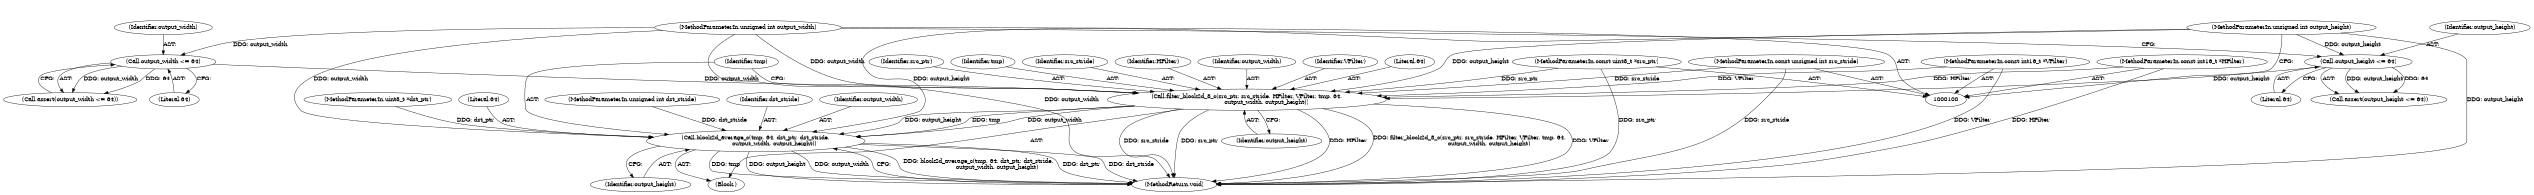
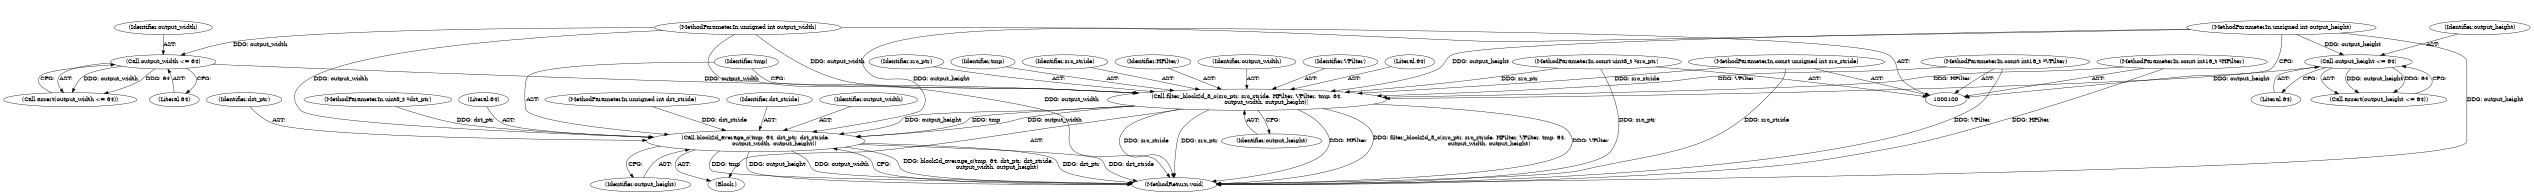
  digraph {
    n1 [label="(Call,filter_block2d_8_c(src_ptr, src_stride, HFilter, VFilter, tmp, 64,\n                      output_width, output_height))"]
    n2 [label="(Call,block2d_average_c(tmp, 64, dst_ptr, dst_stride,\n                     output_width, output_height))"]
    n3 [label="(Identifier,output_height)"]
    n4 [label="(MethodReturn,void)"]
    n5 [label="(Block,)"]
    n6 [label="(Identifier,output_height)"]
    n7 [label="(MethodParameterIn,const uint8_t *src_ptr)"]
    1000100
    n9 [label="(MethodParameterIn,const unsigned int src_stride)"]
    n10 [label="(MethodParameterIn,const int16_t *HFilter)"]
    n11 [label="(MethodParameterIn,const int16_t *VFilter)"]
    n12 [label="(Call,output_width <= 64)"]
    n13 [label="(Literal,64)"]
    n14 [label="(Call,assert(output_width <= 64))"]
    n15 [label="(MethodParameterIn,unsigned int output_width)"]
    n16 [label="(Call,output_height <= 64)"]
    n17 [label="(Call,assert(output_height <= 64))"]
    n18 [label="(Literal,64)"]
    n19 [label="(MethodParameterIn,unsigned int output_height)"]
    n20 [label="(Identifier,VFilter)"]
    n21 [label="(Identifier,output_width)"]
    n22 [label="(Literal,64)"]
    n23 [label="(Identifier,output_height)"]
    n24 [label="(Identifier,output_width)"]
    n25 [label="(Identifier,dst_stride)"]
    n26 [label="(Identifier,src_ptr)"]
    n27 [label="(Identifier,tmp)"]
+   n28 [label="(Identifier,dst_ptr)"]
    n29 [label="(Identifier,src_stride)"]
    n30 [label="(Identifier,tmp)"]
    n31 [label="(Identifier,HFilter)"]
    n32 [label="(Identifier,output_width)"]
    n33 [label="(MethodParameterIn,uint8_t *dst_ptr)"]
    n34 [label="(Literal,64)"]
    n35 [label="(MethodParameterIn,unsigned int dst_stride)"]
    n1 -> n2 [label="DDG: tmp"]
    n1 -> n2 [label="DDG: output_width"]
    n1 -> n2 [label="DDG: output_height"]
    n1 -> n3 [label="CFG: "]
    n1 -> n4 [label="DDG: HFilter"]
    n1 -> n4 [label="DDG: filter_block2d_8_c(src_ptr, src_stride, HFilter, VFilter, tmp, 64,\n                      output_width, output_height)"]
    n1 -> n4 [label="DDG: VFilter"]
    n1 -> n4 [label="DDG: src_stride"]
    n1 -> n4 [label="DDG: src_ptr"]
    n1 -> n5 [label="AST: "]
    n2 -> n4 [label="DDG: block2d_average_c(tmp, 64, dst_ptr, dst_stride,\n                     output_width, output_height)"]
    n2 -> n4 [label="DDG: dst_ptr"]
    n2 -> n4 [label="DDG: dst_stride"]
    n2 -> n4 [label="DDG: tmp"]
    n2 -> n4 [label="DDG: output_height"]
    n2 -> n4 [label="DDG: output_width"]
    n2 -> n5 [label="AST: "]
    n2 -> n6 [label="CFG: "]
    n3 -> n1 [label="AST: "]
    n4 -> n2 [label="CFG: "]
    n6 -> n2 [label="AST: "]
    n7 -> n1 [label="DDG: src_ptr"]
    n7 -> n4 [label="DDG: src_ptr"]
    n7 -> 1000100 [label="AST: "]
    n9 -> n1 [label="DDG: src_stride"]
    n9 -> n4 [label="DDG: src_stride"]
    n9 -> 1000100 [label="AST: "]
    n10 -> n1 [label="DDG: HFilter"]
    n10 -> n4 [label="DDG: HFilter"]
    n10 -> 1000100 [label="AST: "]
    n11 -> n1 [label="DDG: VFilter"]
    n11 -> n4 [label="DDG: VFilter"]
    n11 -> 1000100 [label="AST: "]
    n12 -> n1 [label="DDG: output_width"]
    n12 -> n13 [label="CFG: "]
    n12 -> n14 [label="AST: "]
    n12 -> n14 [label="DDG: output_width"]
    n12 -> n14 [label="DDG: 64"]
    n13 -> n12 [label="AST: "]
    n14 -> n12 [label="CFG: "]
    n15 -> n1 [label="DDG: output_width"]
    n15 -> n2 [label="DDG: output_width"]
    n15 -> n4 [label="DDG: output_width"]
    n15 -> 1000100 [label="AST: "]
    n15 -> n12 [label="DDG: output_width"]
    n16 -> n1 [label="DDG: output_height"]
    n16 -> n17 [label="AST: "]
    n16 -> n17 [label="DDG: output_height"]
    n16 -> n17 [label="DDG: 64"]
    n16 -> n18 [label="CFG: "]
-   n15 -> n16 [label="CFG: "]
+   n17 -> n16 [label="CFG: "]
    n18 -> n16 [label="AST: "]
    n19 -> n1 [label="DDG: output_height"]
    n19 -> n2 [label="DDG: output_height"]
    n19 -> n4 [label="DDG: output_height"]
    n19 -> 1000100 [label="CFG: "]
    n19 -> n16 [label="DDG: output_height"]
    n20 -> n1 [label="AST: "]
    n21 -> n12 [label="AST: "]
    n22 -> n1 [label="AST: "]
    n23 -> n16 [label="AST: "]
    n24 -> n2 [label="AST: "]
    n25 -> n2 [label="AST: "]
    n26 -> n1 [label="AST: "]
    n27 -> n1 [label="AST: "]
+   n28 -> n2 [label="AST: "]
    n29 -> n1 [label="AST: "]
    n30 -> n1 [label="CFG: "]
    n30 -> n2 [label="AST: "]
    n31 -> n1 [label="AST: "]
    n32 -> n1 [label="AST: "]
    n33 -> n2 [label="DDG: dst_ptr"]
    n34 -> n2 [label="AST: "]
    n35 -> n2 [label="DDG: dst_stride"]
  }
